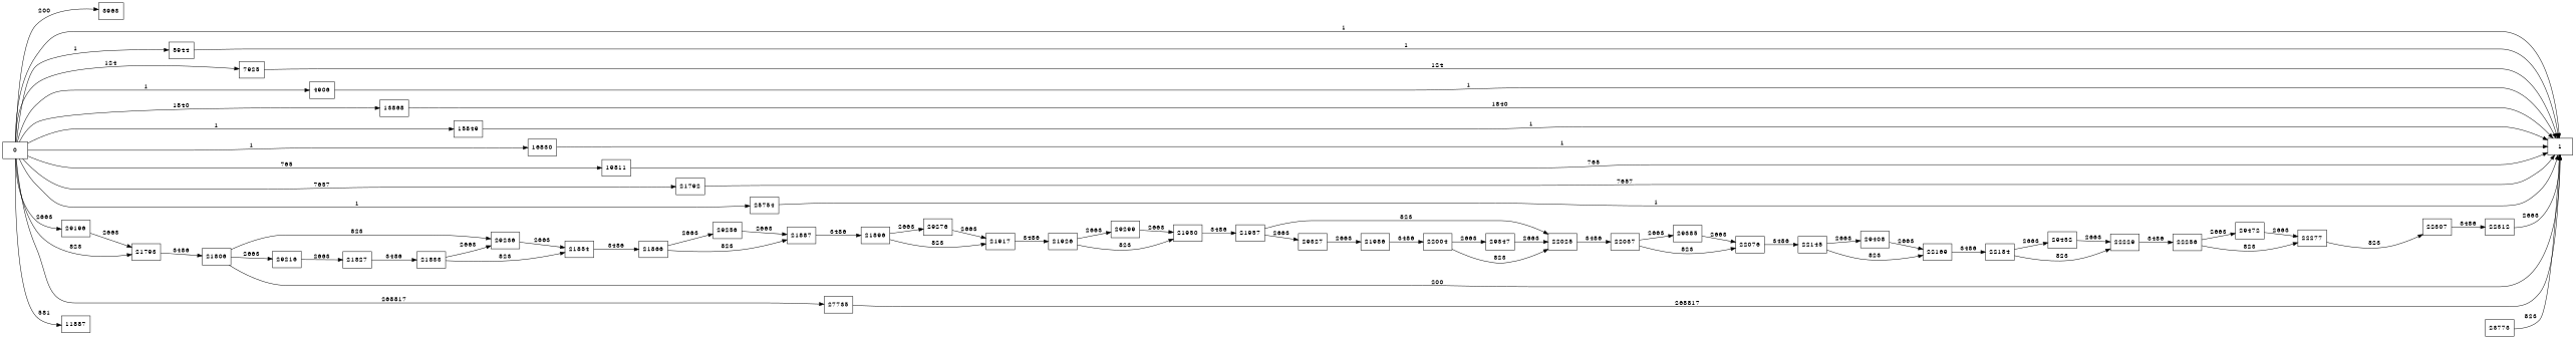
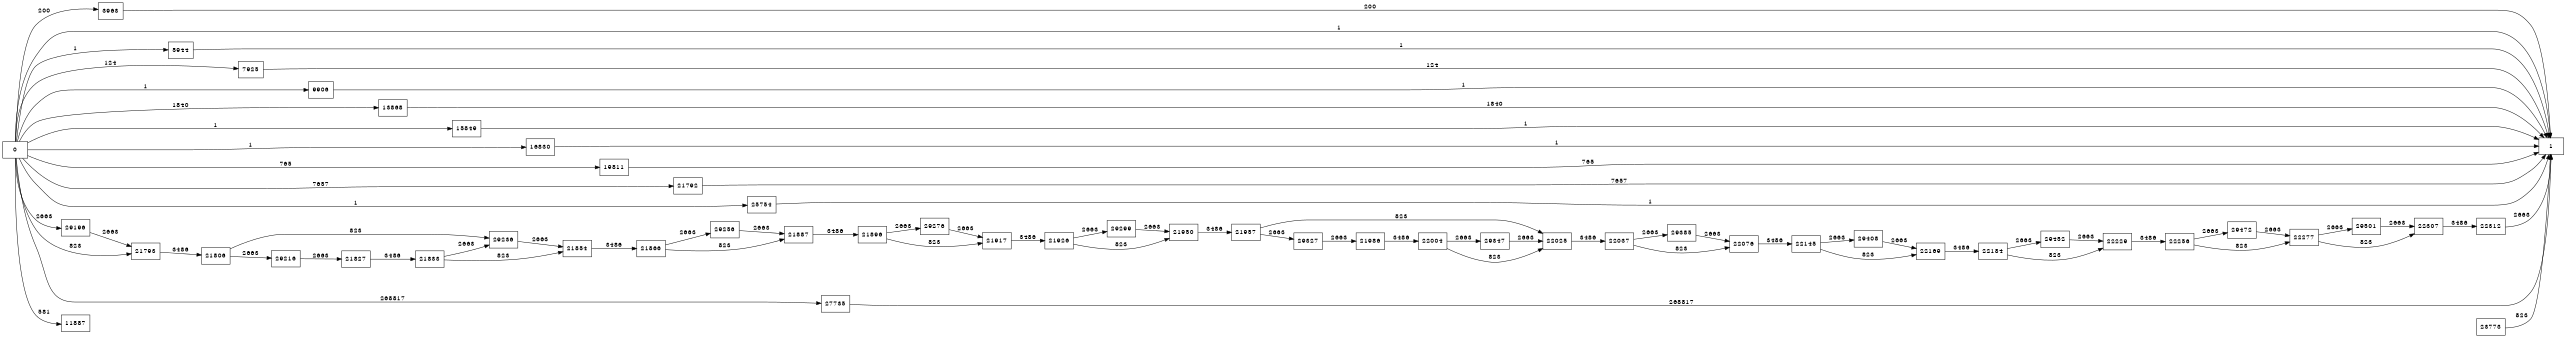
  digraph {
    rankdir=LR
    node [shape=rectangle]
    3963
    1
    5944
    7925
-   9906 [label=4906]
+   9906
    13868
    15849
    n8 [label=16830]
    19811
    21792
    21793
    21806
    29216
    29236
    21827
    21833
    21854
    21866
    21887
    29256
    21896
    21917
    29276
    21926
    21950
    29299
    21957
    29327
    22025
    21986
    22004
    29347
    22037
    22076
    29385
    22145
    22169
    29408
    22184
    22229
    29452
    22256
    22277
    29472
    22307
+   29501
    22312
    23773
    25754
    27735
    29196
    0
    11887
-   21806 -> 1 [label=200]
+   3963 -> 1 [label=200]
    5944 -> 1 [label=1]
    7925 -> 1 [label=124]
    9906 -> 1 [label=1]
    13868 -> 1 [label=1840]
    15849 -> 1 [label=1]
    n8 -> 1 [label=1]
    19811 -> 1 [label=765]
    21792 -> 1 [label=7657]
    21793 -> 21806 [label=3486]
    21806 -> 29216 [label=2663]
    21806 -> 29236 [label=823]
    29216 -> 21827 [label=2663]
    29236 -> 21854 [label=2663]
    21827 -> 21833 [label=3486]
    21833 -> 29236 [label=2663]
    21833 -> 21854 [label=823]
    21854 -> 21866 [label=3486]
    21866 -> 21887 [label=823]
    21866 -> 29256 [label=2663]
    21887 -> 21896 [label=3486]
    29256 -> 21887 [label=2663]
    21896 -> 21917 [label=823]
    21896 -> 29276 [label=2663]
    21917 -> 21926 [label=3486]
    29276 -> 21917 [label=2663]
    21926 -> 21950 [label=823]
    21926 -> 29299 [label=2663]
    21950 -> 21957 [label=3486]
    29299 -> 21950 [label=2663]
    21957 -> 29327 [label=2663]
    21957 -> 22025 [label=823]
    29327 -> 21986 [label=2663]
    22025 -> 22037 [label=3486]
    21986 -> 22004 [label=3486]
    22004 -> 22025 [label=823]
    22004 -> 29347 [label=2663]
    29347 -> 22025 [label=2663]
    22037 -> 22076 [label=823]
    22037 -> 29385 [label=2663]
    22076 -> 22145 [label=3486]
    29385 -> 22076 [label=2663]
    22145 -> 22169 [label=823]
    22145 -> 29408 [label=2663]
    22169 -> 22184 [label=3486]
    29408 -> 22169 [label=2663]
    22184 -> 22229 [label=823]
    22184 -> 29452 [label=2663]
    22229 -> 22256 [label=3486]
    29452 -> 22229 [label=2663]
    22256 -> 22277 [label=823]
    22256 -> 29472 [label=2663]
    22277 -> 22307 [label=823]
+   22277 -> 29501 [label=2663]
    29472 -> 22277 [label=2663]
    22307 -> 22312 [label=3486]
+   29501 -> 22307 [label=2663]
    22312 -> 1 [label=2663]
    23773 -> 1 [label=823]
    25754 -> 1 [label=1]
    27735 -> 1 [label=268817]
    29196 -> 21793 [label=2663]
    0 -> 3963 [label=200]
    0 -> 1 [label=1]
    0 -> 5944 [label=1]
    0 -> 7925 [label=124]
    0 -> 9906 [label=1]
    0 -> 13868 [label=1840]
    0 -> 15849 [label=1]
    0 -> n8 [label=1]
    0 -> 19811 [label=765]
    0 -> 21792 [label=7657]
    0 -> 21793 [label=823]
    0 -> 25754 [label=1]
    0 -> 27735 [label=268817]
    0 -> 29196 [label=2663]
    0 -> 11887 [label=581]
  }
